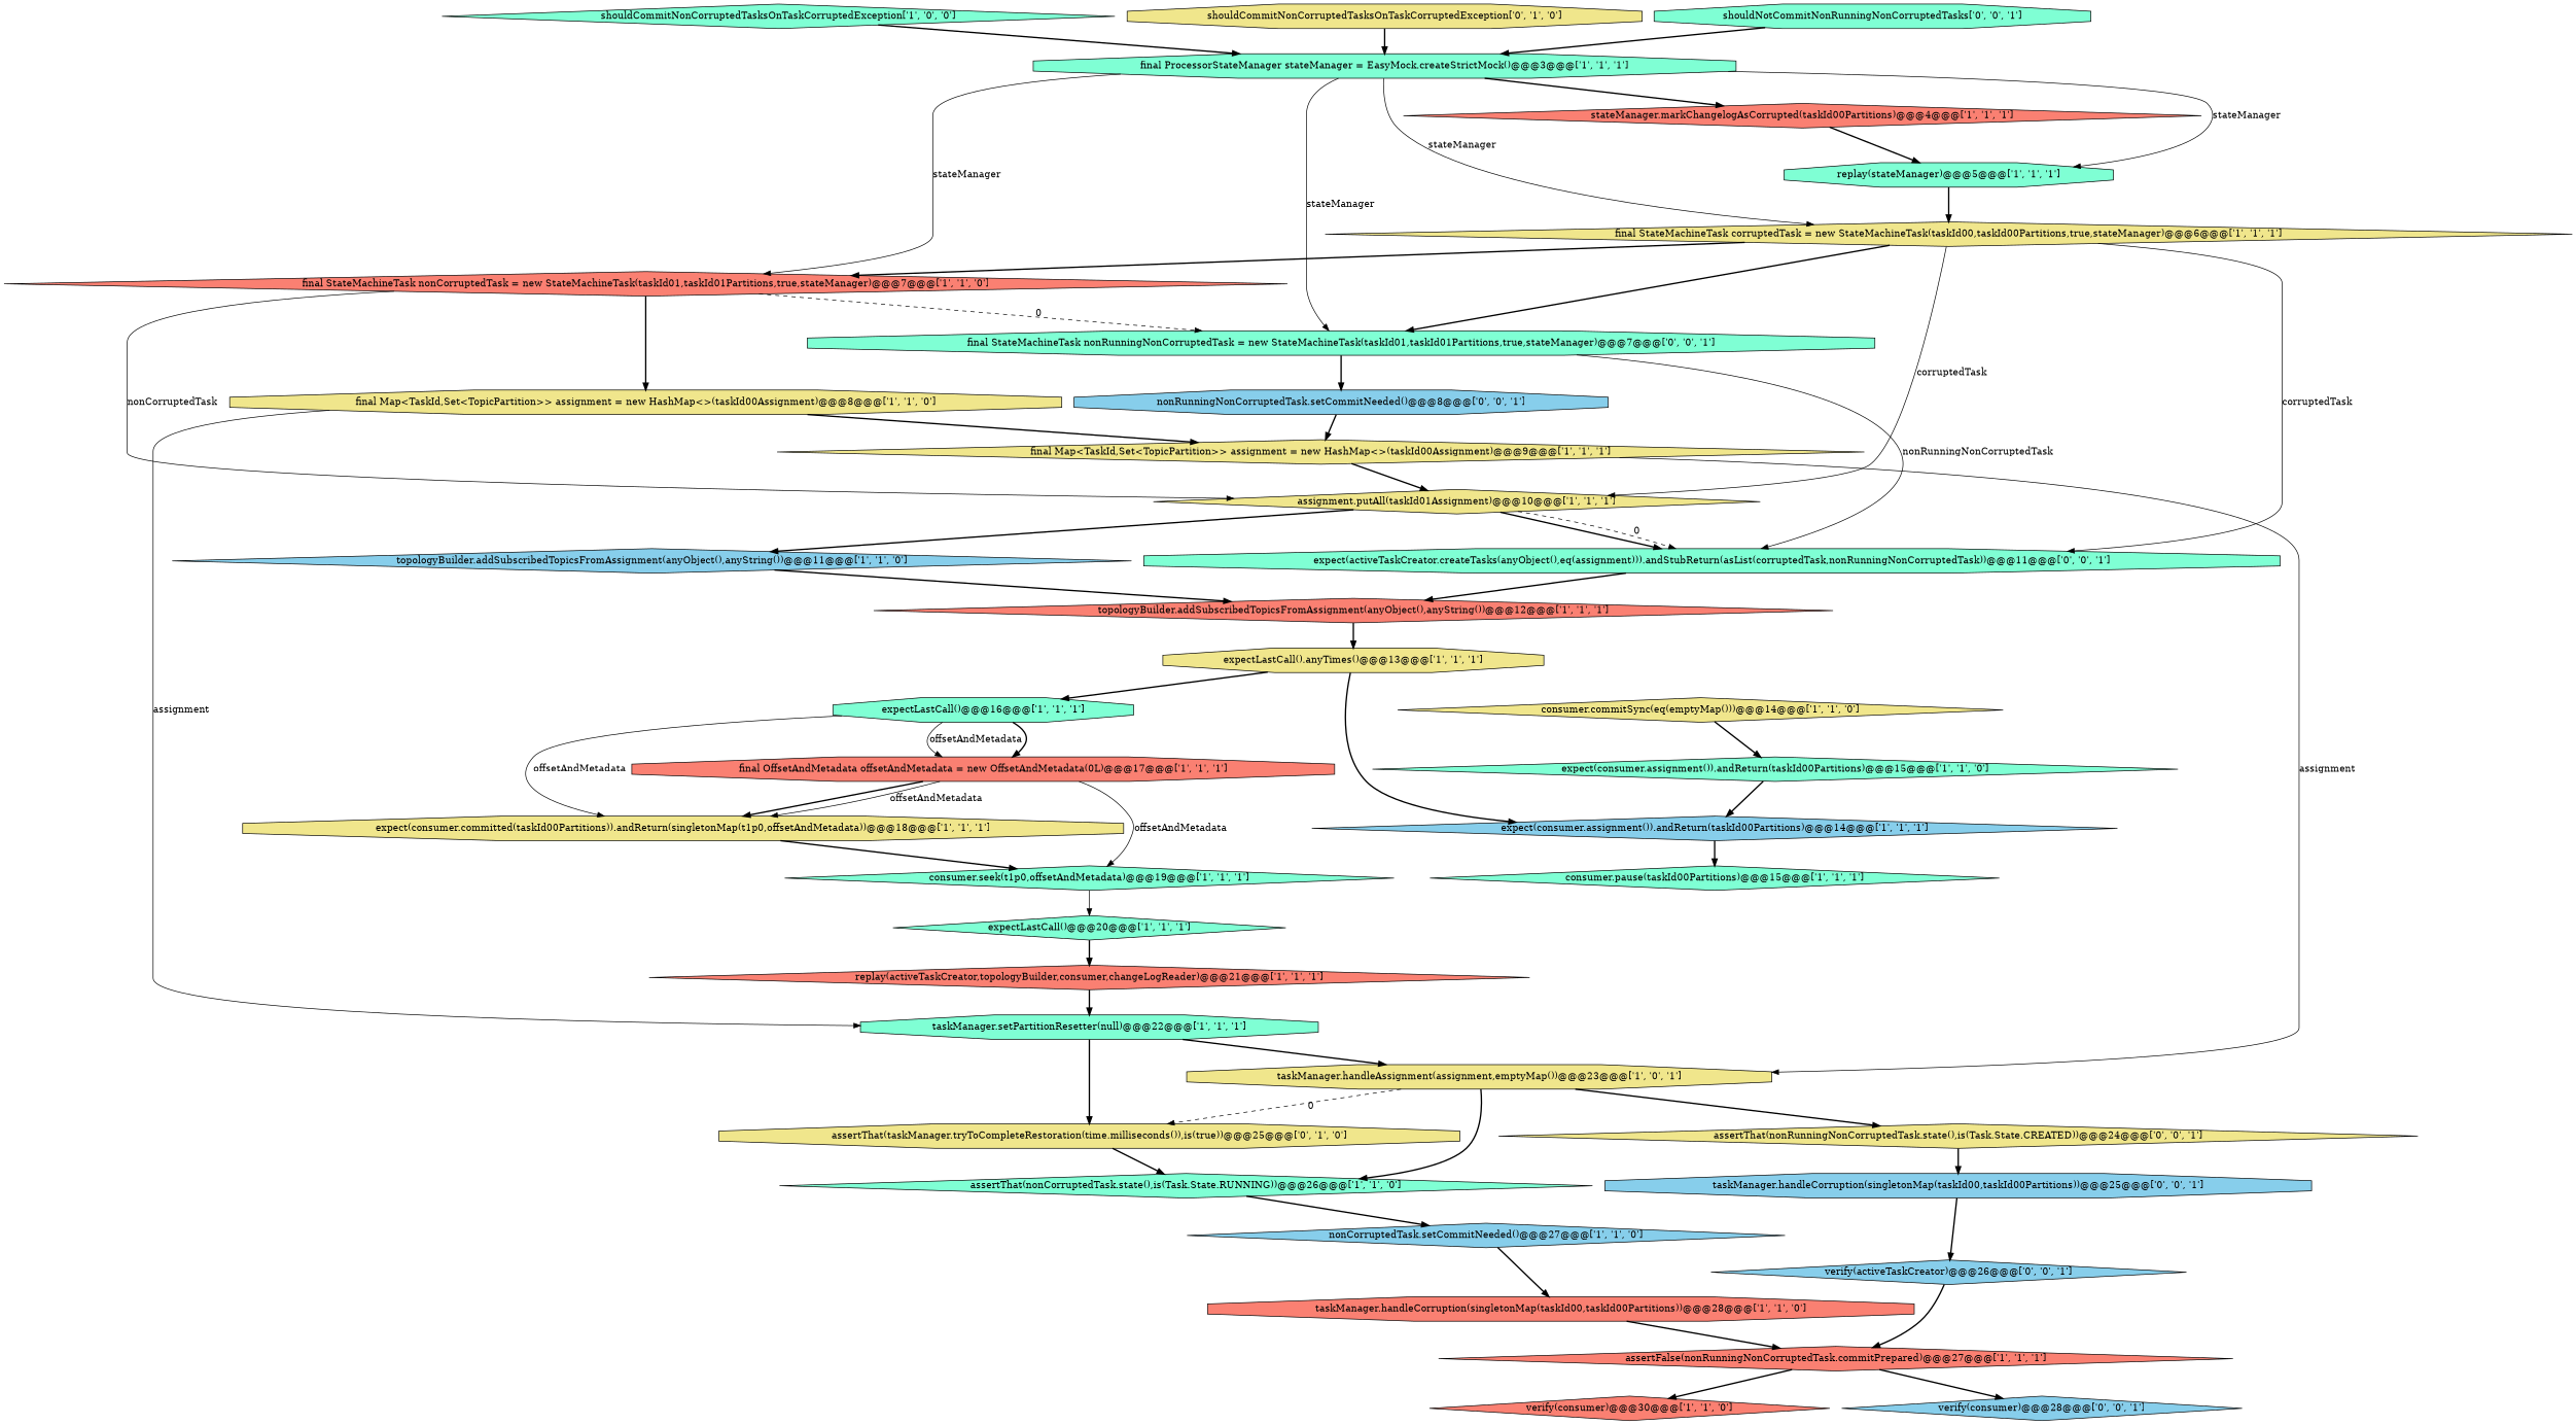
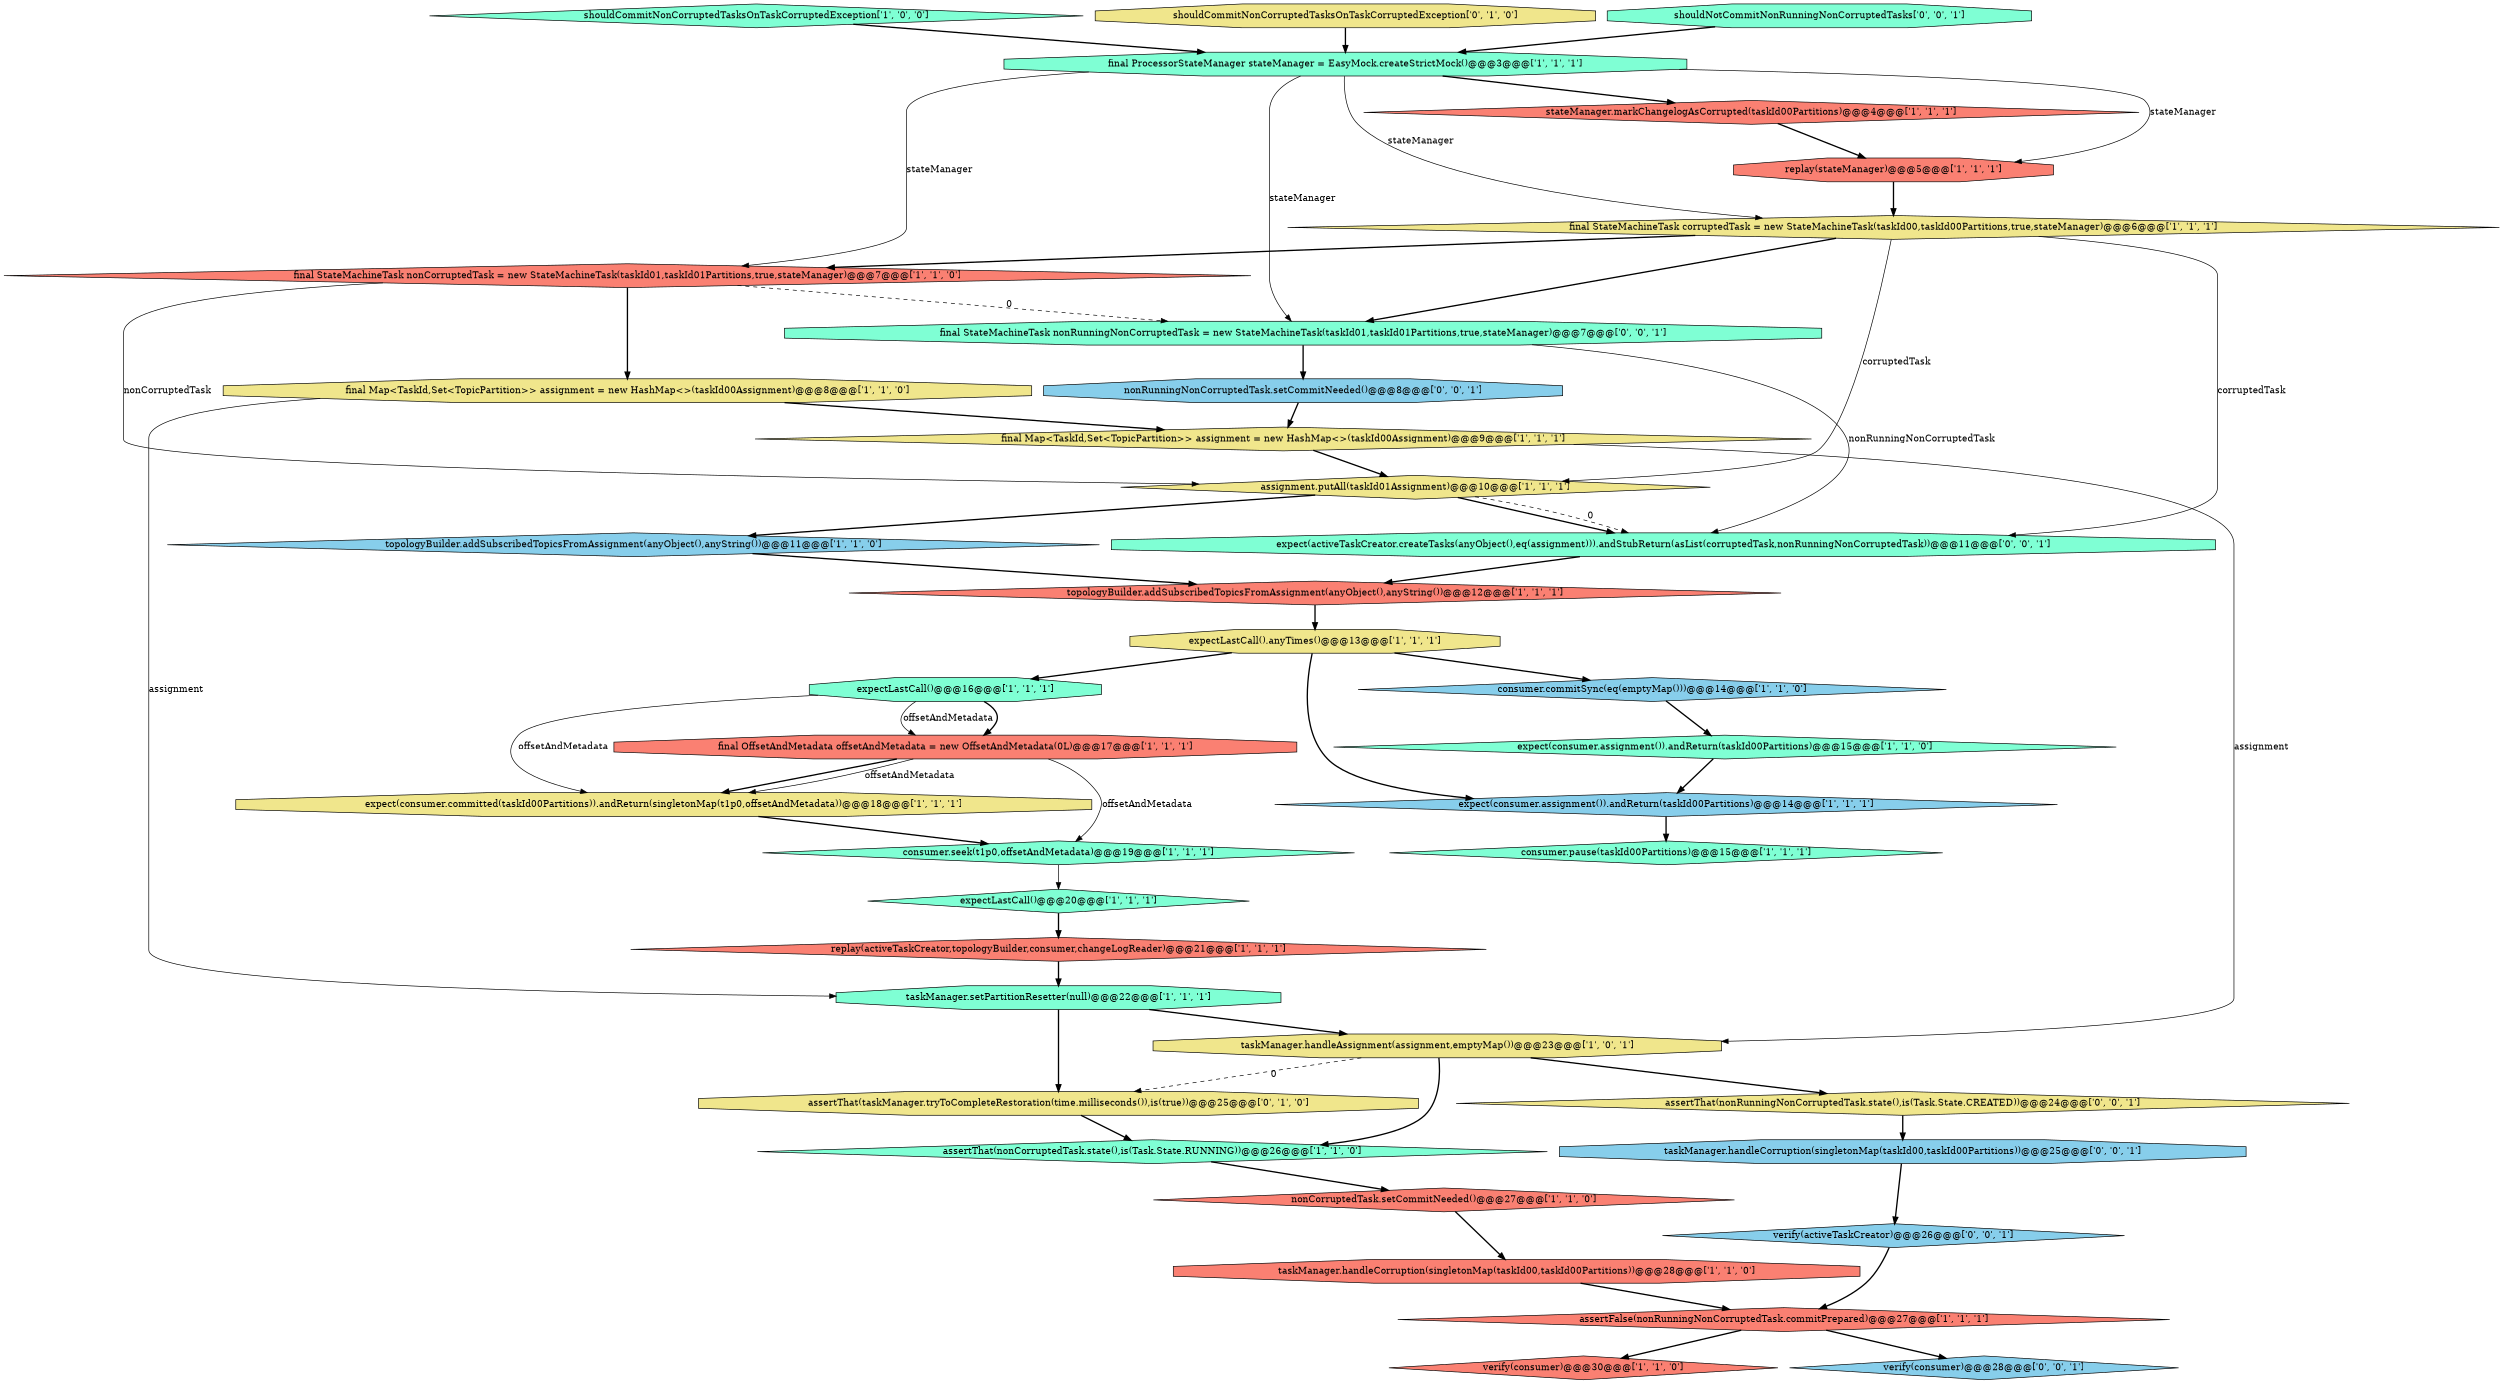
  digraph {
    node [fillcolor=aquamarine shape=diamond style=filled]
    edge [style=bold]
    n1 [label="shouldCommitNonCorruptedTasksOnTaskCorruptedException['1', '0', '0']"]
    n2 [label="final ProcessorStateManager stateManager = EasyMock.createStrictMock()@@@3@@@['1', '1', '1']" shape=octagon]
    n3 [fillcolor=khaki label="final StateMachineTask corruptedTask = new StateMachineTask(taskId00,taskId00Partitions,true,stateManager)@@@6@@@['1', '1', '1']"]
    n4 [label="final StateMachineTask nonRunningNonCorruptedTask = new StateMachineTask(taskId01,taskId01Partitions,true,stateManager)@@@7@@@['0', '0', '1']" shape=octagon]
    n5 [fillcolor=salmon label="final StateMachineTask nonCorruptedTask = new StateMachineTask(taskId01,taskId01Partitions,true,stateManager)@@@7@@@['1', '1', '0']"]
    n6 [fillcolor=salmon label="stateManager.markChangelogAsCorrupted(taskId00Partitions)@@@4@@@['1', '1', '1']"]
-   n7 [label="replay(stateManager)@@@5@@@['1', '1', '1']" shape=octagon]
+   n7 [fillcolor=salmon label="replay(stateManager)@@@5@@@['1', '1', '1']" shape=octagon]
    n8 [fillcolor=khaki label="assignment.putAll(taskId01Assignment)@@@10@@@['1', '1', '1']"]
    n9 [fillcolor=skyblue label="topologyBuilder.addSubscribedTopicsFromAssignment(anyObject(),anyString())@@@11@@@['1', '1', '0']"]
    n10 [label="expect(activeTaskCreator.createTasks(anyObject(),eq(assignment))).andStubReturn(asList(corruptedTask,nonRunningNonCorruptedTask))@@@11@@@['0', '0', '1']" shape=octagon]
    n11 [fillcolor=salmon label="topologyBuilder.addSubscribedTopicsFromAssignment(anyObject(),anyString())@@@12@@@['1', '1', '1']"]
    n12 [fillcolor=khaki label="taskManager.handleAssignment(assignment,emptyMap())@@@23@@@['1', '0', '1']" shape=octagon]
    n13 [fillcolor=khaki label="assertThat(taskManager.tryToCompleteRestoration(time.milliseconds()),is(true))@@@25@@@['0', '1', '0']" shape=octagon]
    n14 [label="assertThat(nonCorruptedTask.state(),is(Task.State.RUNNING))@@@26@@@['1', '1', '0']"]
    n15 [fillcolor=khaki label="assertThat(nonRunningNonCorruptedTask.state(),is(Task.State.CREATED))@@@24@@@['0', '0', '1']"]
-   n16 [fillcolor=skyblue label="nonCorruptedTask.setCommitNeeded()@@@27@@@['1', '1', '0']"]
+   n16 [fillcolor=salmon label="nonCorruptedTask.setCommitNeeded()@@@27@@@['1', '1', '0']"]
    n17 [fillcolor=skyblue label="taskManager.handleCorruption(singletonMap(taskId00,taskId00Partitions))@@@25@@@['0', '0', '1']" shape=octagon]
    n18 [label="expectLastCall()@@@20@@@['1', '1', '1']"]
    n19 [fillcolor=salmon label="replay(activeTaskCreator,topologyBuilder,consumer,changeLogReader)@@@21@@@['1', '1', '1']"]
    n20 [label="taskManager.setPartitionResetter(null)@@@22@@@['1', '1', '1']" shape=octagon]
    n21 [label="consumer.pause(taskId00Partitions)@@@15@@@['1', '1', '1']"]
    n22 [label="expectLastCall()@@@16@@@['1', '1', '1']" shape=octagon]
    n23 [fillcolor=khaki label="expect(consumer.committed(taskId00Partitions)).andReturn(singletonMap(t1p0,offsetAndMetadata))@@@18@@@['1', '1', '1']" shape=octagon]
    n24 [fillcolor=salmon label="final OffsetAndMetadata offsetAndMetadata = new OffsetAndMetadata(0L)@@@17@@@['1', '1', '1']" shape=octagon]
    n25 [fillcolor=salmon label="verify(consumer)@@@30@@@['1', '1', '0']"]
    n26 [label="consumer.seek(t1p0,offsetAndMetadata)@@@19@@@['1', '1', '1']"]
    n27 [fillcolor=skyblue label="nonRunningNonCorruptedTask.setCommitNeeded()@@@8@@@['0', '0', '1']" shape=octagon]
    n28 [fillcolor=khaki label="final Map<TaskId,Set<TopicPartition>> assignment = new HashMap<>(taskId00Assignment)@@@8@@@['1', '1', '0']" shape=octagon]
    n29 [fillcolor=khaki label="final Map<TaskId,Set<TopicPartition>> assignment = new HashMap<>(taskId00Assignment)@@@9@@@['1', '1', '1']"]
    n30 [fillcolor=khaki label="shouldCommitNonCorruptedTasksOnTaskCorruptedException['0', '1', '0']" shape=octagon]
    n31 [label="shouldNotCommitNonRunningNonCorruptedTasks['0', '0', '1']" shape=octagon]
    n32 [fillcolor=skyblue label="verify(activeTaskCreator)@@@26@@@['0', '0', '1']"]
    n33 [fillcolor=salmon label="assertFalse(nonRunningNonCorruptedTask.commitPrepared)@@@27@@@['1', '1', '1']"]
    n34 [fillcolor=khaki label="expectLastCall().anyTimes()@@@13@@@['1', '1', '1']" shape=octagon]
-   n35 [fillcolor=khaki label="consumer.commitSync(eq(emptyMap()))@@@14@@@['1', '1', '0']"]
+   n35 [fillcolor=skyblue label="consumer.commitSync(eq(emptyMap()))@@@14@@@['1', '1', '0']"]
    n36 [fillcolor=skyblue label="expect(consumer.assignment()).andReturn(taskId00Partitions)@@@14@@@['1', '1', '1']"]
    n37 [label="expect(consumer.assignment()).andReturn(taskId00Partitions)@@@15@@@['1', '1', '0']"]
    n38 [fillcolor=skyblue label="verify(consumer)@@@28@@@['0', '0', '1']"]
    n39 [fillcolor=salmon label="taskManager.handleCorruption(singletonMap(taskId00,taskId00Partitions))@@@28@@@['1', '1', '0']" shape=octagon]
    n1 -> n2
    n2 -> n3 [label=stateManager style=solid]
    n2 -> n4 [label=stateManager style=solid]
    n2 -> n5 [label=stateManager style=solid]
    n2 -> n6
    n2 -> n7 [label=stateManager style=solid]
    n3 -> n4
    n3 -> n5
    n3 -> n8 [label=corruptedTask style=solid]
    n3 -> n10 [label=corruptedTask style=solid]
    n4 -> n10 [label=nonRunningNonCorruptedTask style=solid]
    n4 -> n27
    n5 -> n4 [label=0 style=dashed]
    n5 -> n8 [label=nonCorruptedTask style=solid]
    n5 -> n28
    n6 -> n7
    n7 -> n3
    n8 -> n9
    n8 -> n10
    n8 -> n10 [label=0 style=dashed]
    n9 -> n11
    n10 -> n11
    n11 -> n34
    n12 -> n13 [label=0 style=dashed]
    n12 -> n14
    n12 -> n15
    n13 -> n14
    n14 -> n16
    n15 -> n17
    n16 -> n39
    n17 -> n32
    n18 -> n19
    n19 -> n20
    n20 -> n12
    n20 -> n13
    n22 -> n23 [label=offsetAndMetadata style=solid]
    n22 -> n24
    n22 -> n24 [label=offsetAndMetadata style=solid]
    n23 -> n26
    n24 -> n23
    n24 -> n23 [label=offsetAndMetadata style=solid]
    n24 -> n26 [label=offsetAndMetadata style=solid]
    n26 -> n18 [style=solid]
    n27 -> n29
    n28 -> n20 [label=assignment style=solid]
    n28 -> n29
    n29 -> n8
    n29 -> n12 [label=assignment style=solid]
    n30 -> n2
    n31 -> n2
    n32 -> n33
    n33 -> n25
    n33 -> n38
    n34 -> n22
+   n34 -> n35
    n34 -> n36
    n35 -> n37
    n36 -> n21
    n37 -> n36
    n39 -> n33
  }
